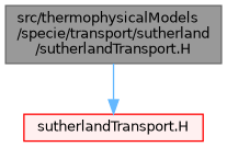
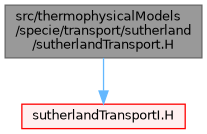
  digraph {
    node [fontname=Helvetica fontsize=10 shape=box style=filled]
    n1 [color=gray40 fillcolor=grey60 fontcolor=black height=0.2 label="src/thermophysicalModels\l/specie/transport/sutherland\l/sutherlandTransport.H" width=0.4]
-   n2 [color=red fillcolor="#FFF0F0" height=0.2 label="sutherlandTransport.H" width=0.4]
+   n2 [color=red fillcolor="#FFF0F0" height=0.2 label="sutherlandTransportI.H" width=0.4]
    n1 -> n2 [color=steelblue1 fontname=Helvetica fontsize=10 labelfontname=Helvetica labelfontsize=10 style=solid]
  }
